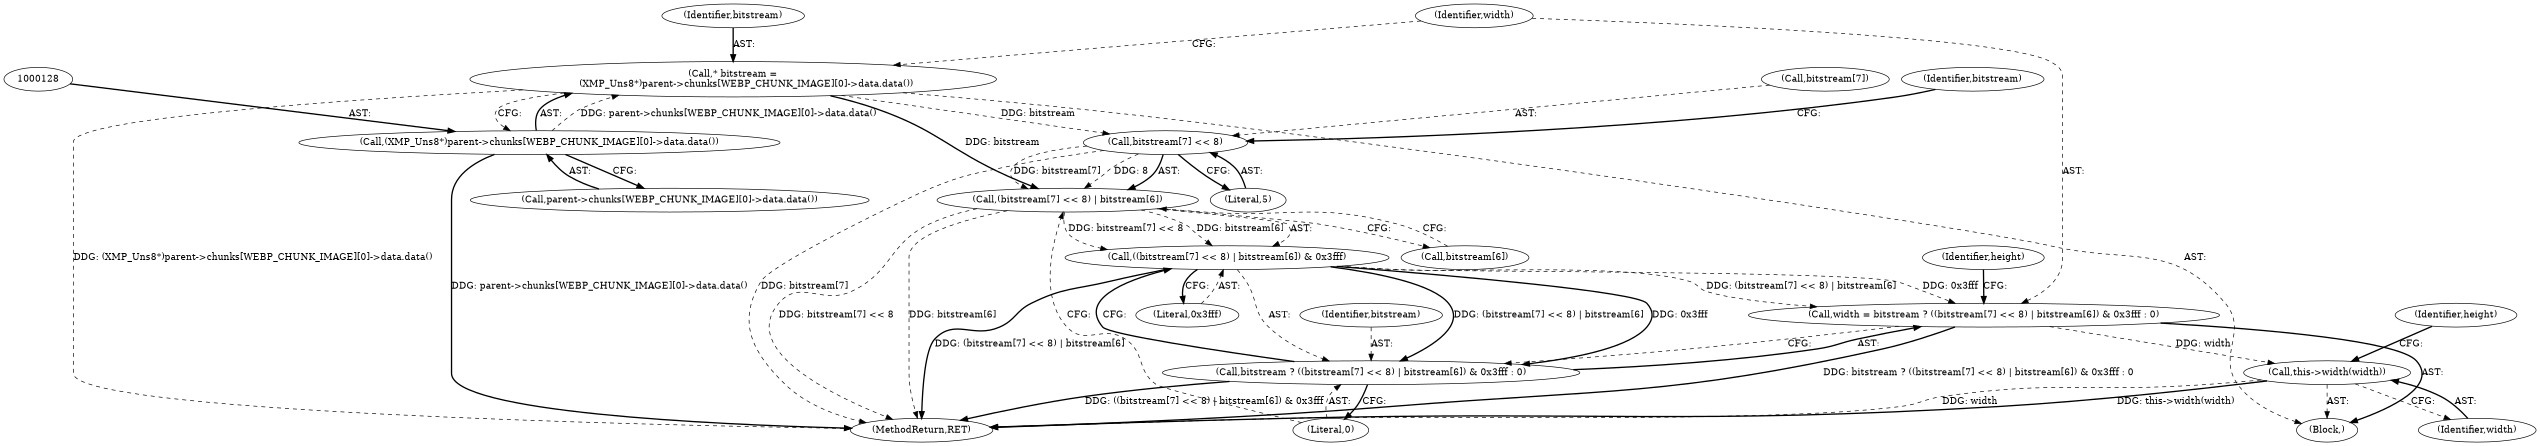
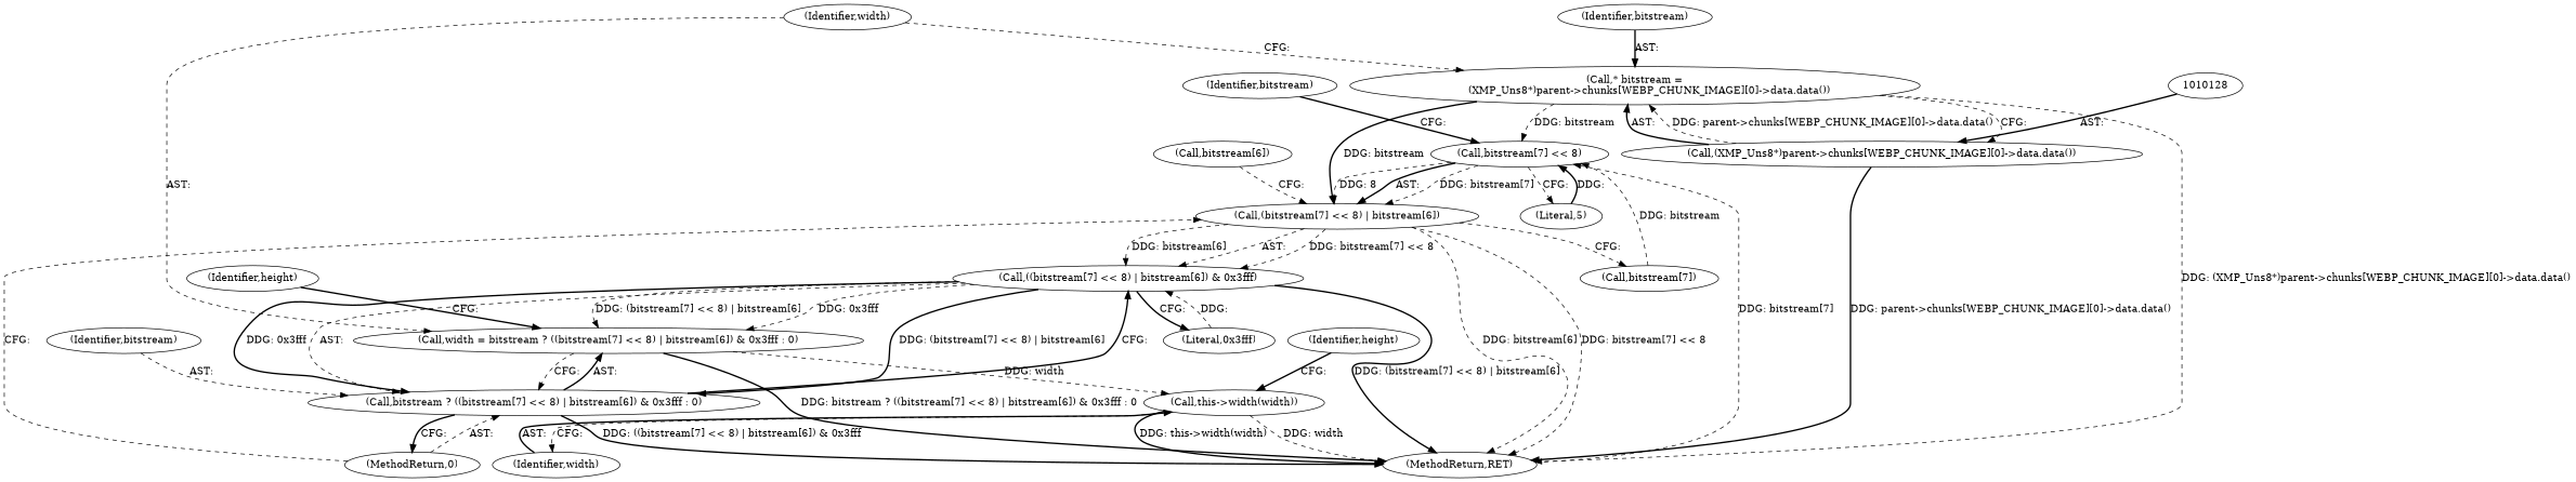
  digraph {
    edge [style=dashed]
    n1 [label="(Call,bitstream[7] << 8)"]
    n2 [label="(Call,(bitstream[7] << 8) | bitstream[6])"]
    n3 [label="(MethodReturn,RET)"]
    n4 [label="(Literal,5)"]
    n5 [label="(Call,((bitstream[7] << 8) | bitstream[6]) & 0x3fff)"]
    n6 [label="(Call,bitstream[6])"]
    n7 [label="(Call,* bitstream =\n         (XMP_Uns8*)parent->chunks[WEBP_CHUNK_IMAGE][0]->data.data())"]
    n8 [label="(Call,(XMP_Uns8*)parent->chunks[WEBP_CHUNK_IMAGE][0]->data.data())"]
-   n9 [label="(Block,)"]
-   n10 [label="(Call,parent->chunks[WEBP_CHUNK_IMAGE][0]->data.data())"]
    n11 [label="(Call,width = bitstream ? ((bitstream[7] << 8) | bitstream[6]) & 0x3fff : 0)"]
    n12 [label="(Call,bitstream ? ((bitstream[7] << 8) | bitstream[6]) & 0x3fff : 0)"]
    n13 [label="(Literal,0x3fff)"]
    n14 [label="(Call,this->width(width))"]
-   n15 [label="(Literal,0)"]
+   n15 [label="(MethodReturn,0)"]
    n16 [label="(Identifier,width)"]
    n17 [label="(Identifier,bitstream)"]
    n18 [label="(Call,bitstream[7])"]
    n19 [label="(Identifier,height)"]
    n20 [label="(Identifier,height)"]
    n21 [label="(Identifier,bitstream)"]
    n22 [label="(Identifier,bitstream)"]
    n23 [label="(Identifier,width)"]
-   1000128
+   1000128 [label=1010128]
    n1 -> n2 [label="AST: " style=bold]
    n1 -> n2 [label="DDG: bitstream[7]"]
    n1 -> n2 [label="DDG: 8"]
-   n1 -> n3 [label="DDG: bitstream[7]"]
-   n1 -> n4 [label="CFG: " style=bold]
+   n3 -> n1 [label="DDG: bitstream[7]"]
+   n1 -> n4 [label="CFG: "]
    n2 -> n3 [label="DDG: bitstream[6]"]
    n2 -> n3 [label="DDG: bitstream[7] << 8"]
    n2 -> n5 [label="AST: "]
    n2 -> n5 [label="DDG: bitstream[7] << 8"]
    n2 -> n5 [label="DDG: bitstream[6]"]
-   n2 -> n6 [label="CFG: "]
-   n4 -> n1 [label="AST: " style=bold]
+   n2 -> n18 [label="CFG: "]
+   n4 -> n1 [label="DDG: " style=bold]
    n5 -> n3 [label="DDG: (bitstream[7] << 8) | bitstream[6]" style=bold]
    n5 -> n11 [label="DDG: (bitstream[7] << 8) | bitstream[6]"]
    n5 -> n11 [label="DDG: 0x3fff"]
    n5 -> n12 [label="AST: "]
    n5 -> n12 [label="DDG: (bitstream[7] << 8) | bitstream[6]" style=bold]
    n5 -> n12 [label="DDG: 0x3fff" style=bold]
    n5 -> n13 [label="CFG: " style=bold]
    n6 -> n2 [label="CFG: "]
    n7 -> n1 [label="DDG: bitstream"]
    n7 -> n2 [label="DDG: bitstream" style=bold]
    n7 -> n3 [label="DDG: (XMP_Uns8*)parent->chunks[WEBP_CHUNK_IMAGE][0]->data.data()"]
    n7 -> n8 [label="CFG: "]
-   n7 -> n9 [label="AST: "]
    n8 -> n3 [label="DDG: parent->chunks[WEBP_CHUNK_IMAGE][0]->data.data()" style=bold]
    n8 -> n7 [label="AST: " style=bold]
    n8 -> n7 [label="DDG: parent->chunks[WEBP_CHUNK_IMAGE][0]->data.data()"]
-   n8 -> n10 [label="CFG: " style=bold]
-   n10 -> n8 [label="AST: " style=bold]
    n11 -> n3 [label="DDG: bitstream ? ((bitstream[7] << 8) | bitstream[6]) & 0x3fff : 0" style=bold]
-   n11 -> n9 [label="AST: " style=bold]
    n11 -> n12 [label="CFG: "]
    n11 -> n14 [label="DDG: width"]
    n12 -> n3 [label="DDG: ((bitstream[7] << 8) | bitstream[6]) & 0x3fff" style=bold]
    n12 -> n5 [label="CFG: " style=bold]
    n12 -> n11 [label="AST: " style=bold]
    n12 -> n15 [label="CFG: " style=bold]
-   n13 -> n5 [label="AST: "]
+   n13 -> n5 [label="DDG: "]
    n14 -> n3 [label="DDG: this->width(width)" style=bold]
    n14 -> n3 [label="DDG: width"]
-   n14 -> n9 [label="AST: "]
    n14 -> n16 [label="CFG: "]
    n15 -> n2 [label="CFG: "]
    n15 -> n12 [label="AST: "]
    n16 -> n14 [label="AST: " style=bold]
    n17 -> n7 [label="AST: " style=bold]
-   n18 -> n1 [label="AST: "]
+   n18 -> n1 [label="DDG: bitstream"]
    n19 -> n11 [label="CFG: " style=bold]
    n20 -> n14 [label="CFG: " style=bold]
    n21 -> n1 [label="CFG: " style=bold]
    n22 -> n12 [label="AST: "]
    n23 -> n7 [label="CFG: "]
    n23 -> n11 [label="AST: "]
    1000128 -> n8 [label="AST: " style=bold]
  }
